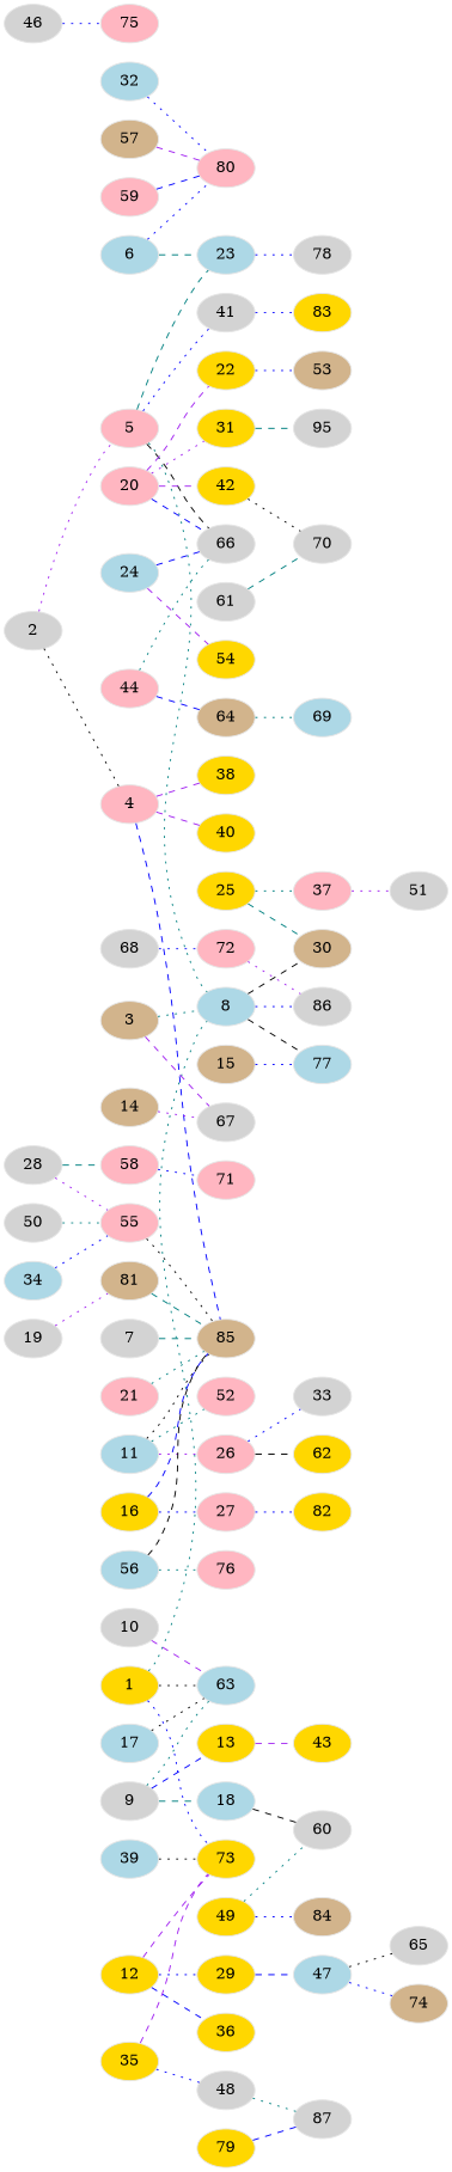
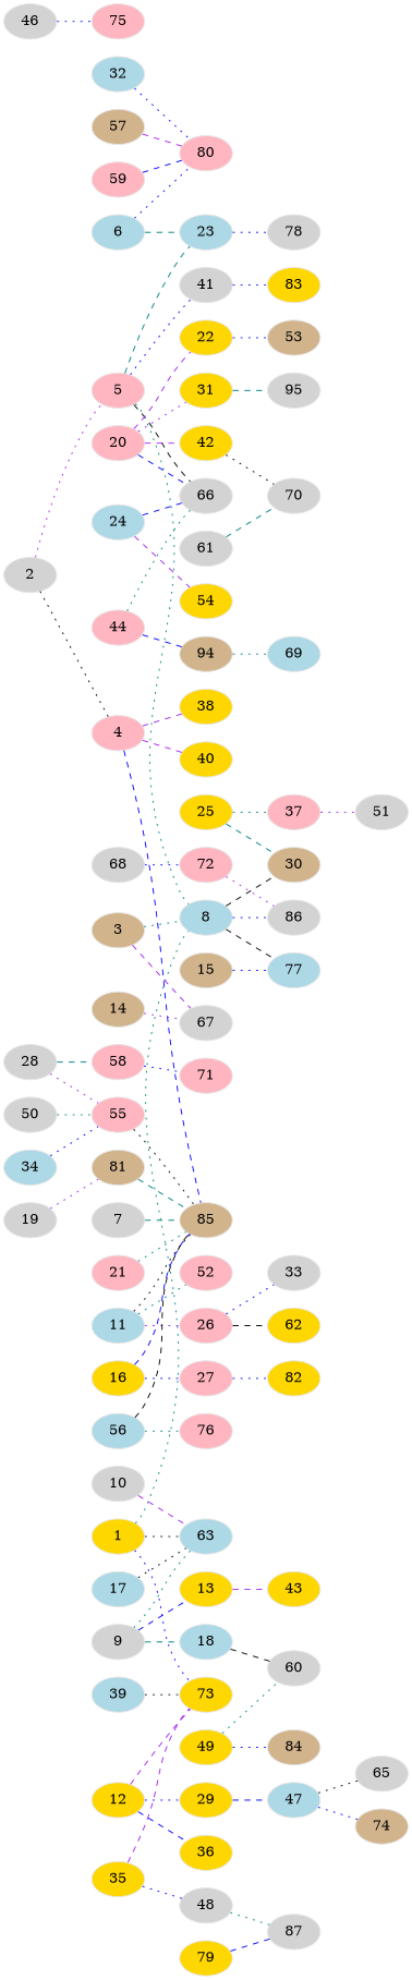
  graph {
    rankdir=LR
    node [color=gray90 fillcolor=lightgrey style=filled]
    edge [color=blue style=dotted weight=1.0]
    1 [fillcolor=gold]
    8 [fillcolor=lightblue]
    63 [fillcolor=lightblue]
    73 [fillcolor=gold]
    30 [fillcolor=tan]
    77 [fillcolor=lightblue]
    86
    4 [fillcolor=lightpink]
    2
    5 [fillcolor=lightpink]
    38 [fillcolor=gold]
    40 [fillcolor=gold]
    85 [fillcolor=tan]
    23 [fillcolor=lightblue]
    41
    66
    3 [fillcolor=tan]
    67
    78
    83 [fillcolor=gold]
    6 [fillcolor=lightblue]
    80 [fillcolor=lightpink]
    7
    9
    13 [fillcolor=gold]
    18 [fillcolor=lightblue]
    43 [fillcolor=gold]
    60
    10
    11 [fillcolor=lightblue]
    26 [fillcolor=lightpink]
    52 [fillcolor=lightpink]
    33
    62 [fillcolor=gold]
    12 [fillcolor=gold]
    29 [fillcolor=gold]
    36 [fillcolor=gold]
    47 [fillcolor=lightblue]
    14 [fillcolor=tan]
    15 [fillcolor=tan]
    16 [fillcolor=gold]
    27 [fillcolor=lightpink]
    82 [fillcolor=gold]
    17 [fillcolor=lightblue]
    81 [fillcolor=tan]
    19
    20 [fillcolor=lightpink]
    22 [fillcolor=gold]
    31 [fillcolor=gold]
    42 [fillcolor=gold]
    53 [fillcolor=tan]
    n52 [label=95]
    70
    21 [fillcolor=lightpink]
    24 [fillcolor=lightblue]
    54 [fillcolor=gold]
    25 [fillcolor=gold]
    37 [fillcolor=lightpink]
    51
    55 [fillcolor=lightpink]
    28
    58 [fillcolor=lightpink]
    71 [fillcolor=lightpink]
    65
    74 [fillcolor=tan]
    32 [fillcolor=lightblue]
    34 [fillcolor=lightblue]
    35 [fillcolor=gold]
    48
    87
    39 [fillcolor=lightblue]
    44 [fillcolor=lightpink]
-   64 [fillcolor=tan]
+   64 [fillcolor=tan label=94]
    69 [fillcolor=lightblue]
    75 [fillcolor=lightpink]
    46
    49 [fillcolor=gold]
    84 [fillcolor=tan]
    50
    56 [fillcolor=lightblue]
    76 [fillcolor=lightpink]
    57 [fillcolor=tan]
    59 [fillcolor=lightpink]
    61
    72 [fillcolor=lightpink]
    68
    79 [fillcolor=gold]
    1 -- 8 [color=teal]
    1 -- 63 [color=black]
    1 -- 73
    8 -- 30 [color=black style=dashed]
    8 -- 77 [color=black style=dashed]
    8 -- 86
    4 -- 38 [color=purple style=dashed]
    4 -- 40 [color=purple style=dashed]
    4 -- 85 [style=dashed]
    2 -- 4 [color=black]
    2 -- 5 [color=purple]
    5 -- 8 [color=teal]
    5 -- 23 [color=teal style=dashed]
    5 -- 41
    5 -- 66 [color=black style=dashed]
    23 -- 78
    41 -- 83
    3 -- 8 [color=teal]
    3 -- 67 [color=purple style=dashed]
    6 -- 23 [color=teal style=dashed]
    6 -- 80
    7 -- 85 [color=teal style=dashed]
    9 -- 63 [color=teal]
    9 -- 13 [style=dashed]
    9 -- 18 [color=teal style=dashed]
    13 -- 43 [color=purple style=dashed]
    18 -- 60 [color=black style=dashed]
    10 -- 63 [color=purple style=dashed]
    11 -- 85 [color=black]
    11 -- 26 [color=purple]
    11 -- 52 [color=teal]
    26 -- 33
    26 -- 62 [color=black style=dashed]
    12 -- 73 [color=purple style=dashed]
    12 -- 29
    12 -- 36 [style=dashed]
    29 -- 47 [style=dashed]
    47 -- 65 [color=black]
    47 -- 74
    14 -- 67 [color=purple]
    15 -- 77
    16 -- 85 [style=dashed]
    16 -- 27
    27 -- 82
    17 -- 63 [color=black]
    81 -- 85 [color=teal style=dashed]
    19 -- 81 [color=purple]
    20 -- 66 [style=dashed]
    20 -- 22 [color=purple style=dashed]
    20 -- 31 [color=purple]
    20 -- 42 [color=purple style=dashed]
    22 -- 53
    31 -- n52 [color=teal style=dashed]
    42 -- 70 [color=black]
    21 -- 85 [color=teal]
    24 -- 66 [style=dashed]
    24 -- 54 [color=purple style=dashed]
    25 -- 30 [color=teal style=dashed]
    25 -- 37 [color=teal]
    37 -- 51 [color=purple]
    55 -- 85 [color=black]
    28 -- 55 [color=purple]
    28 -- 58 [color=teal style=dashed]
    58 -- 71
    32 -- 80
    34 -- 55
    35 -- 73 [color=purple style=dashed]
    35 -- 48
    48 -- 87 [color=teal]
    39 -- 73 [color=black]
    44 -- 66 [color=teal]
    44 -- 64 [style=dashed]
    64 -- 69 [color=teal]
    46 -- 75
    49 -- 60 [color=teal]
    49 -- 84
    50 -- 55 [color=teal]
    56 -- 85 [color=black style=dashed]
    56 -- 76 [color=teal]
    57 -- 80 [color=purple style=dashed]
    59 -- 80 [style=dashed]
    61 -- 70 [color=teal style=dashed]
    72 -- 86 [color=purple]
    68 -- 72
    79 -- 87 [style=dashed]
  }
